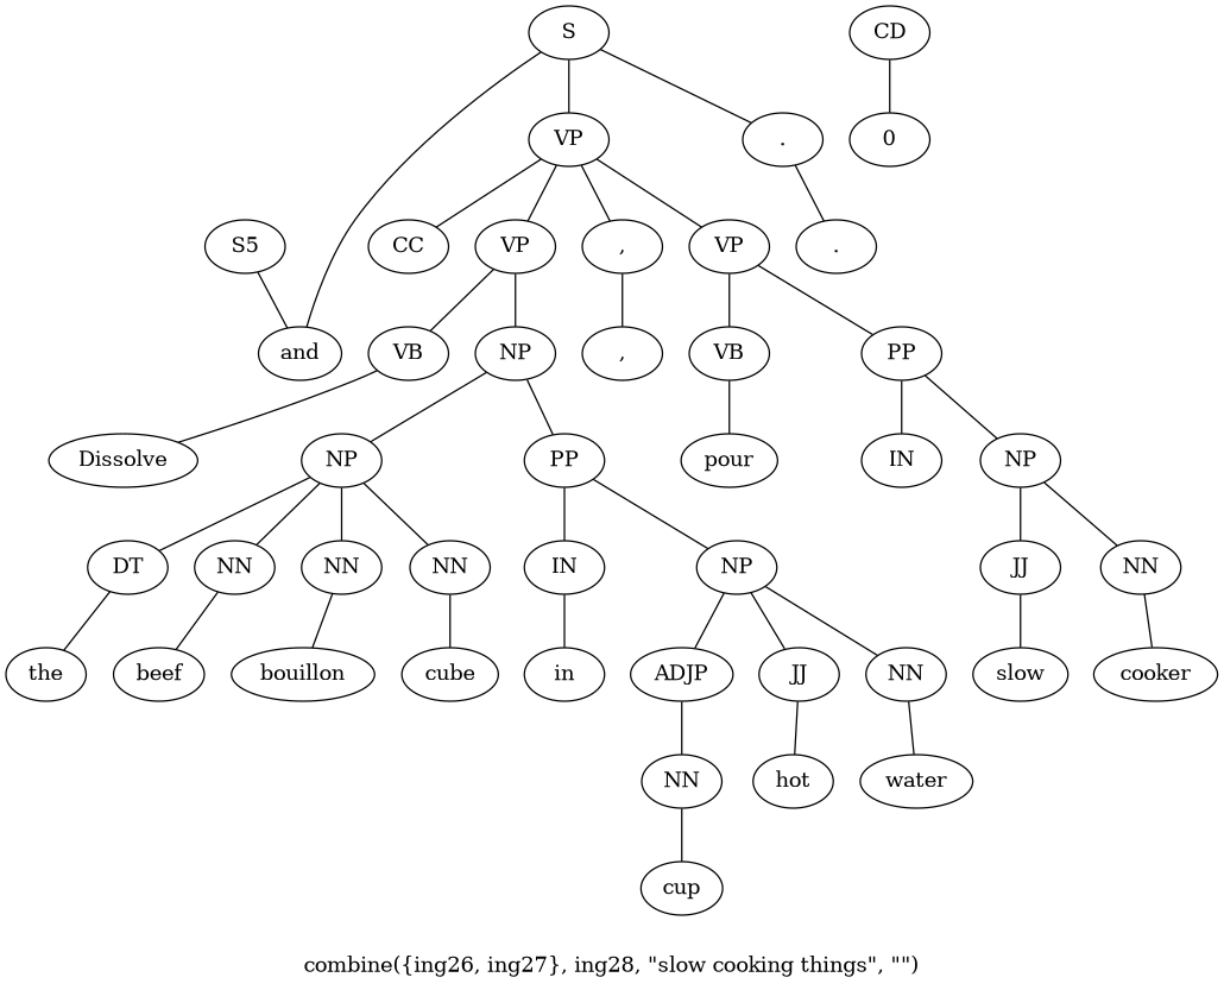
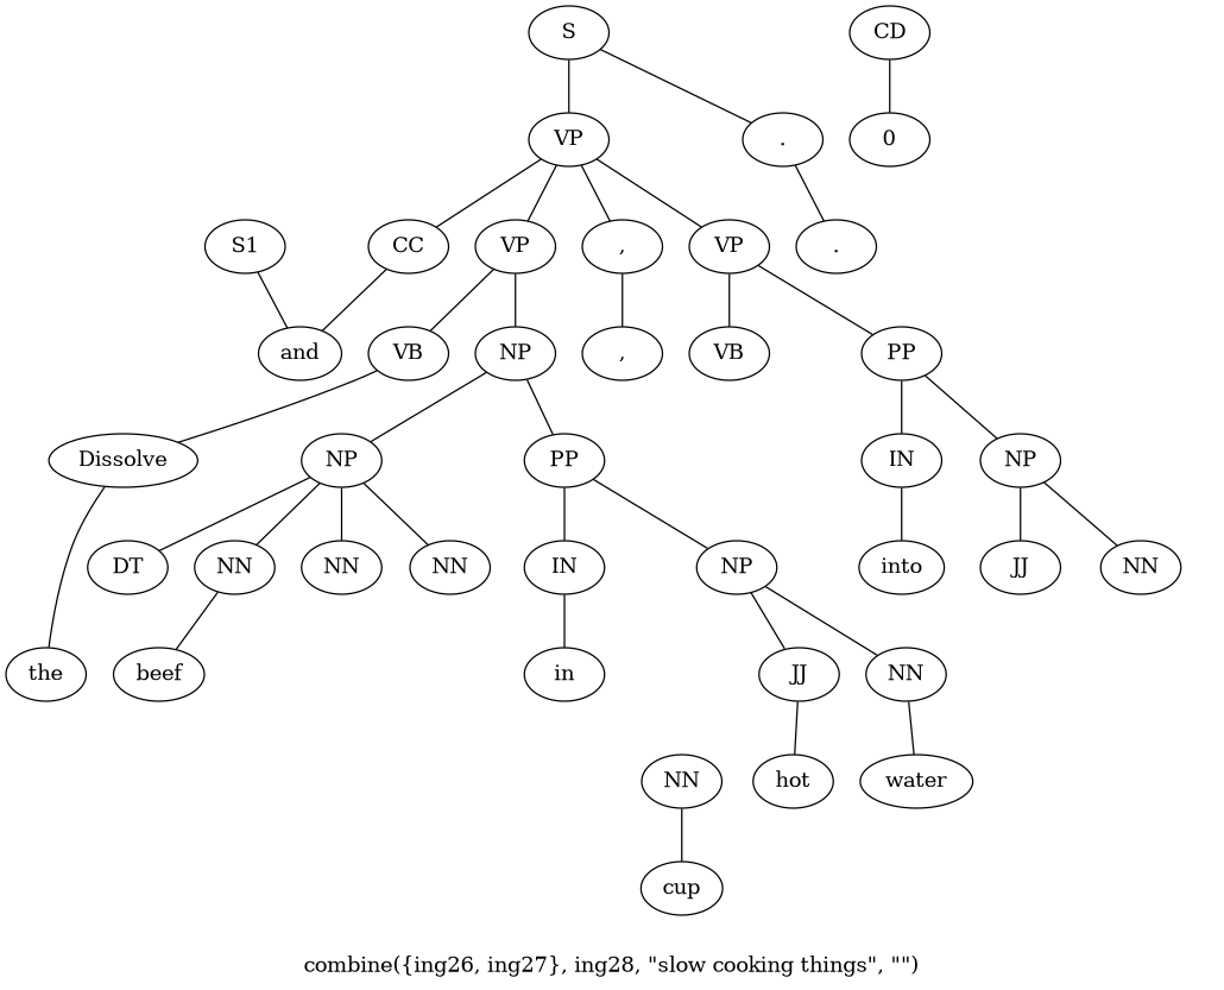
  graph {
    label="combine({ing26, ing27}, ing28, \"slow cooking things\", \"\")"
-   n1 [label=S5]
+   n1 [label=S1]
    n2 [label=and]
    n3 [label=S]
    n4 [label=VP]
    n5 [label="."]
    n6 [label=VP]
    n7 [label=","]
    n8 [label=CC]
    n9 [label=VP]
    n10 [label="."]
    n11 [label=VB]
    n12 [label=NP]
    n13 [label=","]
    n14 [label=VB]
    n15 [label=PP]
    n16 [label=Dissolve]
    n17 [label=NP]
    n18 [label=PP]
    n19 [label=DT]
    n20 [label=NN]
    n21 [label=NN]
    n22 [label=NN]
    n23 [label=IN]
    n24 [label=NP]
    n25 [label=the]
    n26 [label=beef]
-   n27 [label=bouillon]
-   n28 [label=cube]
    n29 [label=in]
-   n30 [label=ADJP]
    n31 [label=JJ]
    n32 [label=NN]
    n33 [label=NN]
    n34 [label=hot]
    n35 [label=water]
    n36 [label=CD]
    n37 [label=0]
    n38 [label=cup]
-   n39 [label=pour]
    n40 [label=IN]
    n41 [label=NP]
+   n42 [label=into]
    n43 [label=JJ]
    n44 [label=NN]
-   n45 [label=slow]
-   n46 [label=cooker]
    n1 -- n2
    n3 -- n4
    n3 -- n5
    n4 -- n6
    n4 -- n7
    n4 -- n8
    n4 -- n9
    n5 -- n10
    n6 -- n11
    n6 -- n12
    n7 -- n13
-   n3 -- n2
+   n8 -- n2
    n9 -- n14
    n9 -- n15
    n11 -- n16
    n12 -- n17
    n12 -- n18
-   n14 -- n39
    n15 -- n40
    n15 -- n41
    n17 -- n19
    n17 -- n20
    n17 -- n21
    n17 -- n22
    n18 -- n23
    n18 -- n24
-   n19 -- n25
+   n16 -- n25
    n20 -- n26
-   n21 -- n27
-   n22 -- n28
    n23 -- n29
-   n24 -- n30
    n24 -- n31
    n24 -- n32
-   n30 -- n33
    n31 -- n34
    n32 -- n35
    n33 -- n38
    n36 -- n37
+   n40 -- n42
    n41 -- n43
    n41 -- n44
-   n43 -- n45
-   n44 -- n46
  }
